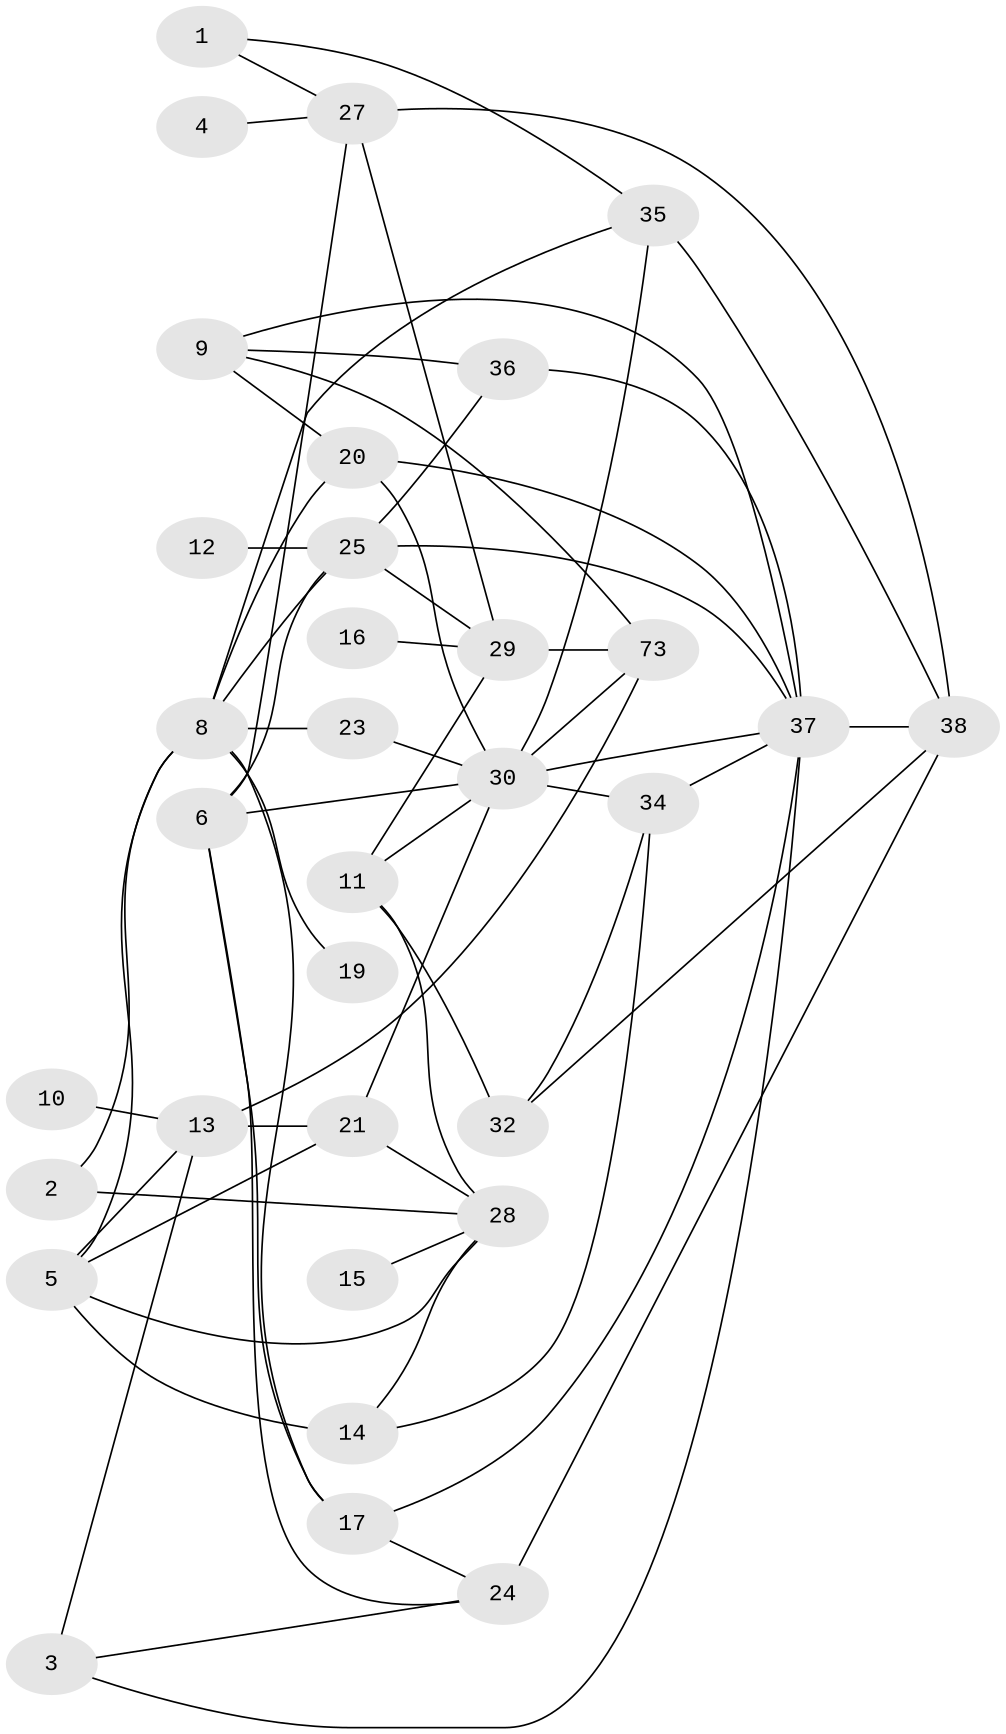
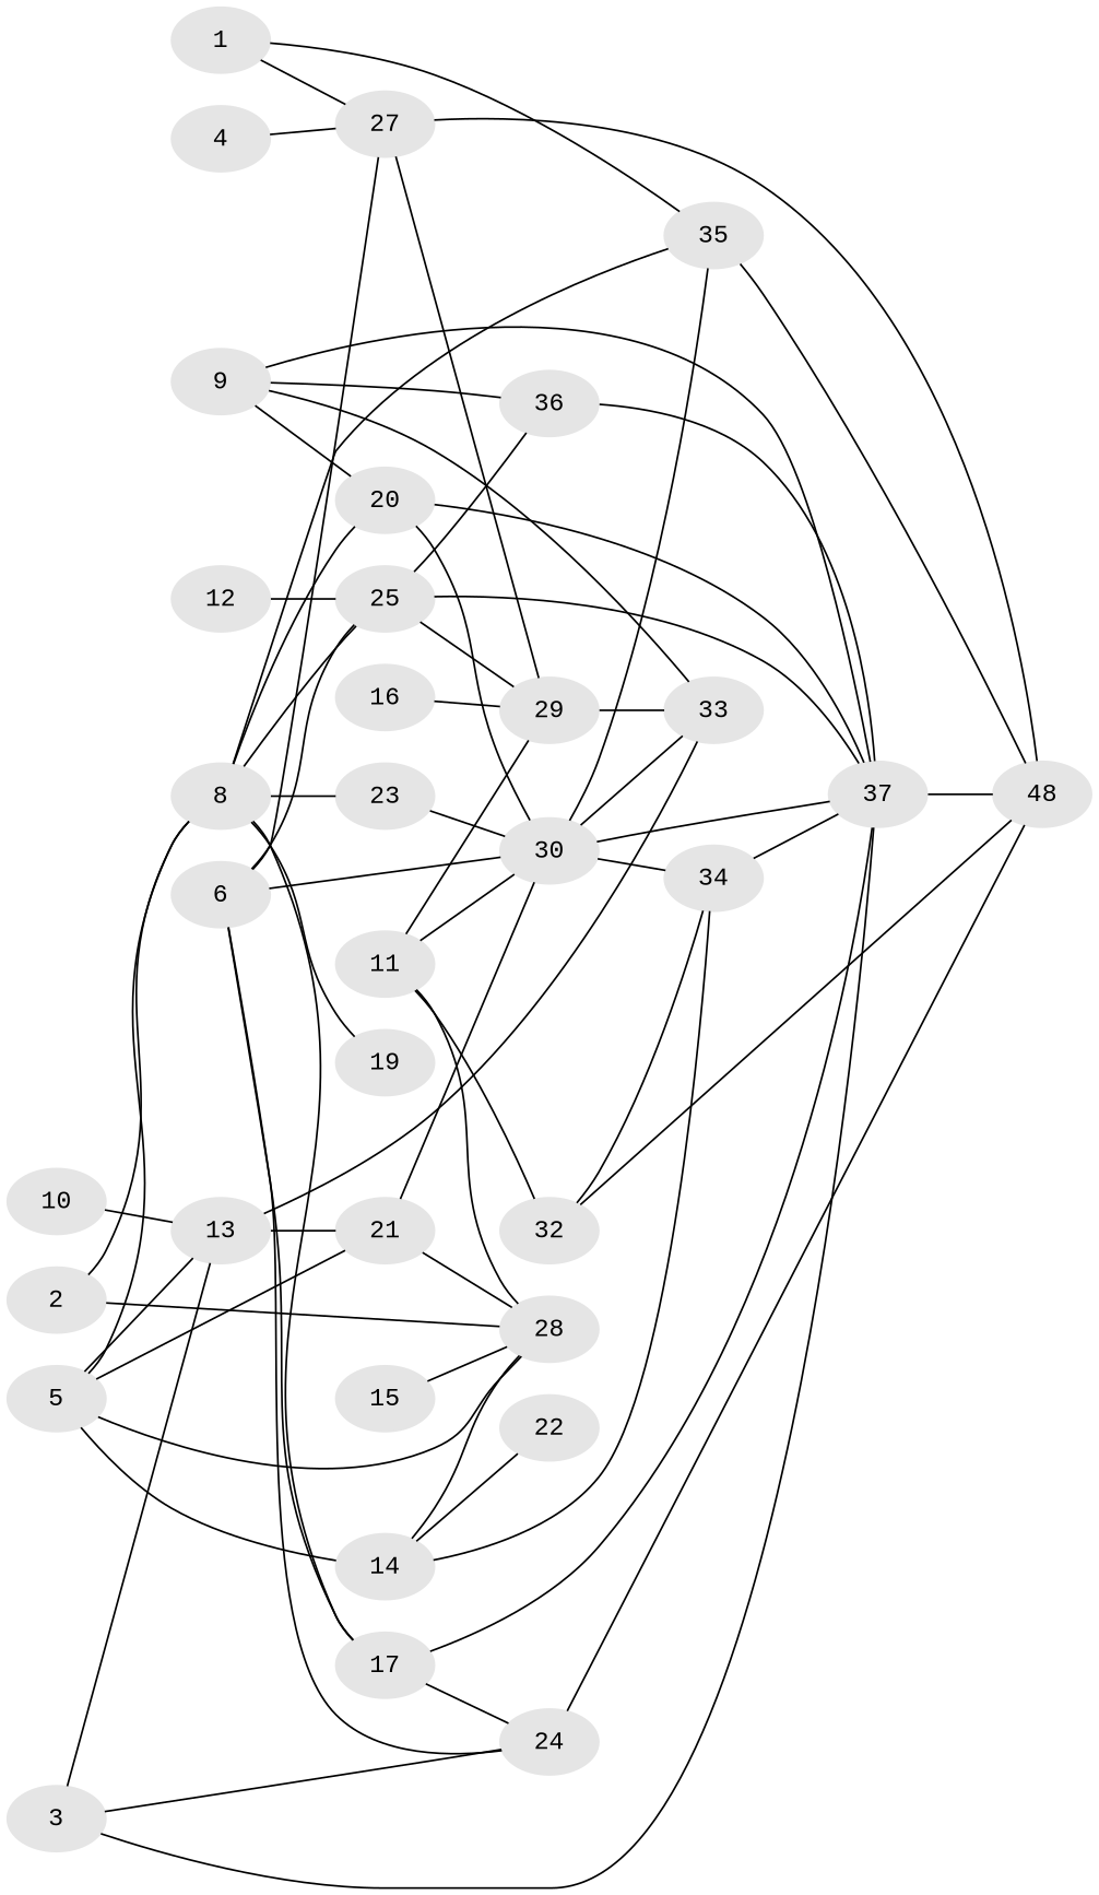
  graph {
    fontname="Liberation Mono"
    rankdir=LR
    node [color=gray90 fontname="Liberation Mono" style=filled]
    edge [fontname="Liberation Mono" weight=1.0]
    1
    27
    35
    29
-   38
+   38 [label=48]
    2
    8
    28
    17
    25
    19
    20
    23
    3
    13
    24
    37
    21
-   33 [label=73]
+   33
    4
    5
    14
+   22
    34
    30
    6
    36
    9
    10
    11
    32
    12
    15
    16
    1 -- 27
    1 -- 35
    27 -- 29
    27 -- 38
    35 -- 38
    29 -- 33
    2 -- 8
    2 -- 28
    8 -- 35
    8 -- 17
    8 -- 25
    8 -- 19
    8 -- 20
    8 -- 23
    17 -- 24
    17 -- 37
    25 -- 29
    25 -- 37
    25 -- 36
    20 -- 37
    20 -- 30
    23 -- 30
    3 -- 13
    3 -- 24
    3 -- 37
    13 -- 21
    13 -- 33
    24 -- 38
    37 -- 38
    21 -- 28
    21 -- 30
    4 -- 27
    5 -- 8
    5 -- 28
    5 -- 13
    5 -- 21
    5 -- 14
    14 -- 28
+   14 -- 22
    14 -- 34
    34 -- 37 [weight=2.0]
    30 -- 35
    30 -- 37
    30 -- 33
    30 -- 34 [weight=2.0]
    6 -- 27
    6 -- 17 [weight=2.0]
    6 -- 25 [weight=2.0]
    6 -- 24
    6 -- 30
    36 -- 37
    9 -- 20
    9 -- 37
    9 -- 33
    9 -- 36
    10 -- 13
    11 -- 29
    11 -- 28
    11 -- 30
    11 -- 32
    32 -- 38
    32 -- 34
    12 -- 25
    15 -- 28
    16 -- 29
  }
